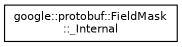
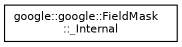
  digraph {
    rankdir=LR
-   n1 [color=black fillcolor=white fontname=Helvetica fontsize=10 height=0.2 label="google::protobuf::FieldMask\l::_Internal" shape=record style=filled width=0.4]
+   n1 [color=black fillcolor=white fontname=Helvetica fontsize=10 height=0.2 label="google::google::FieldMask\l::_Internal" shape=record style=filled width=0.4]
  }
